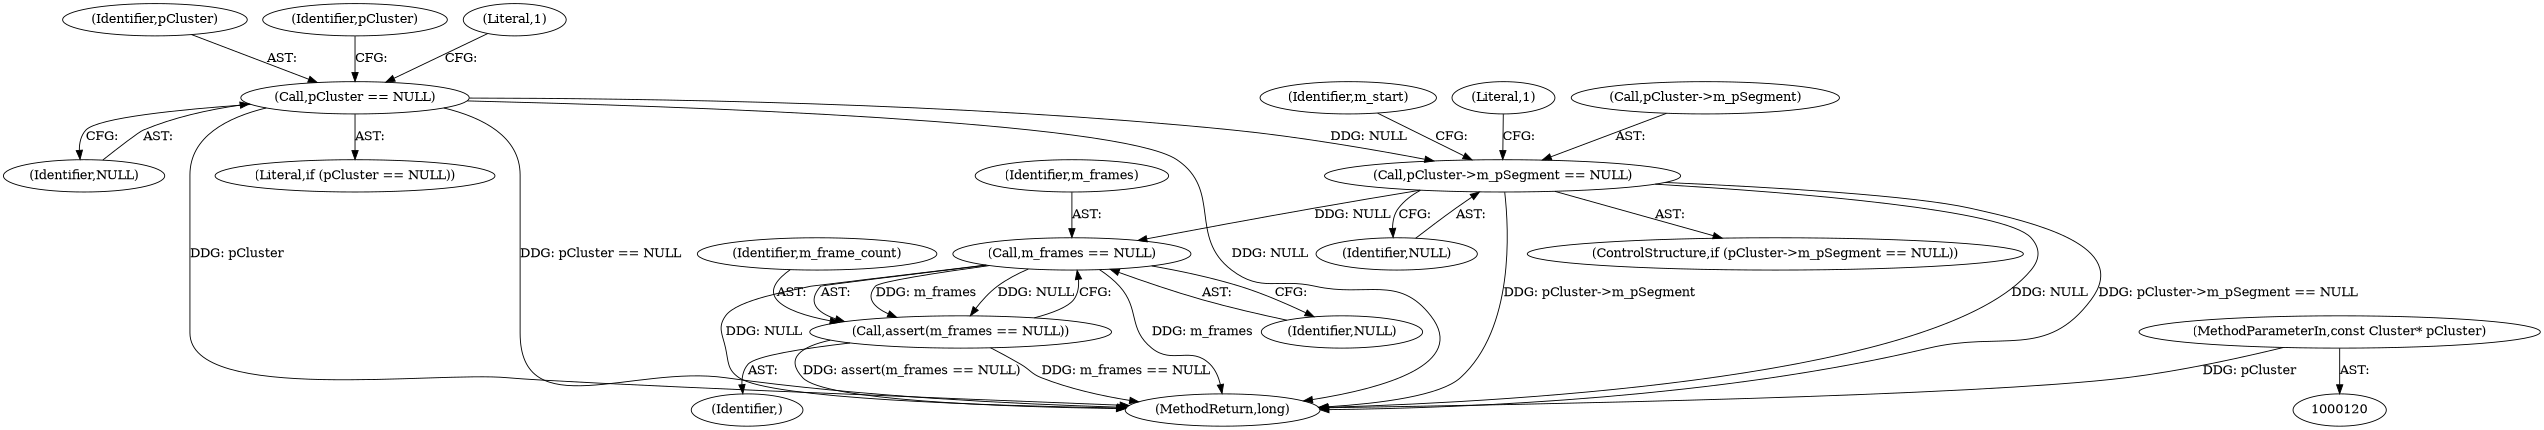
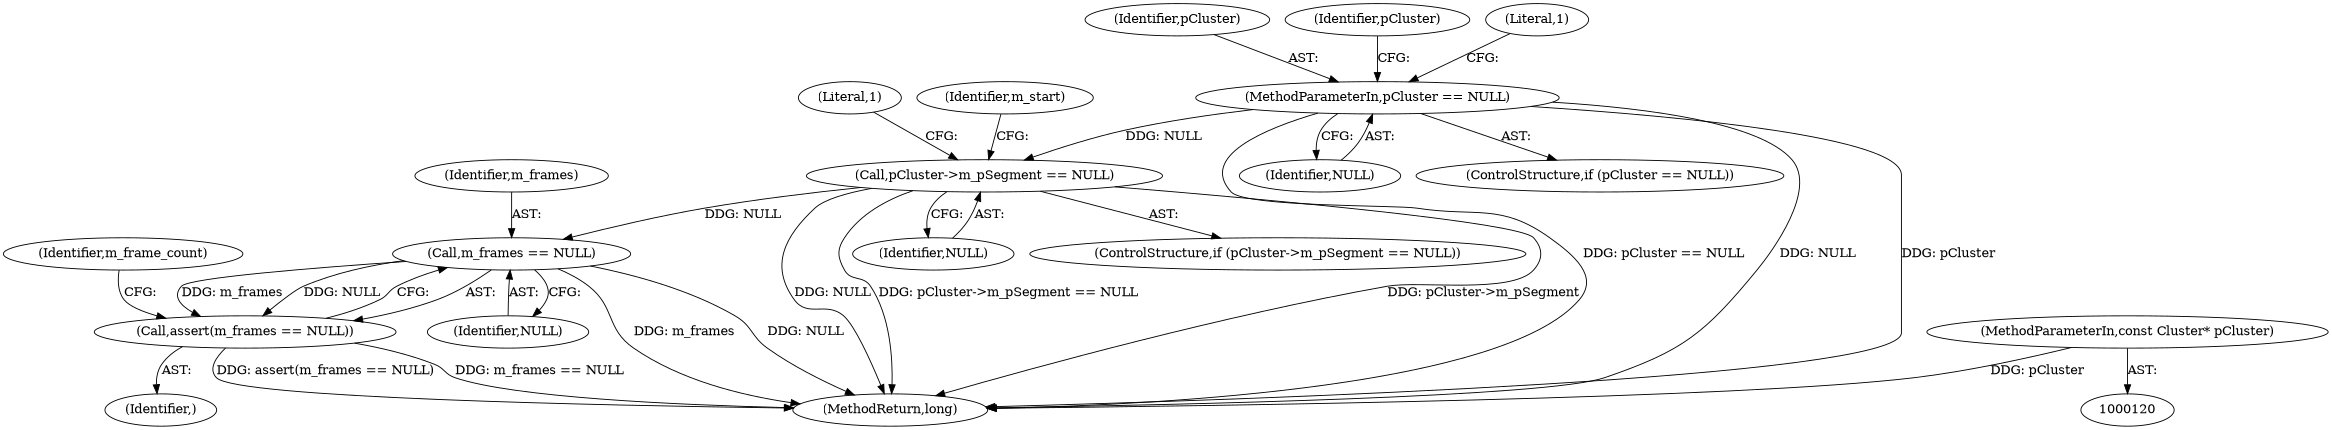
  digraph {
    n1 [label="(Call,pCluster->m_pSegment == NULL)"]
    n2 [label="(Call,m_frames == NULL)"]
    n3 [label="(ControlStructure,if (pCluster->m_pSegment == NULL))"]
    n4 [label="(Identifier,NULL)"]
    n5 [label="(MethodReturn,long)"]
    n6 [label="(Call,assert(m_frames == NULL))"]
    n7 [label="(Identifier,NULL)"]
-   n8 [label="(Call,pCluster == NULL)"]
+   n8 [label="(MethodParameterIn,pCluster == NULL)"]
    n9 [label="(Identifier,NULL)"]
-   n10 [label="(Literal,if (pCluster == NULL))"]
+   n10 [label="(ControlStructure,if (pCluster == NULL))"]
    n11 [label="(MethodParameterIn,const Cluster* pCluster)"]
    1000120
    n13 [label="(Identifier,)"]
    n14 [label="(Identifier,pCluster)"]
    n15 [label="(Identifier,pCluster)"]
    n16 [label="(Literal,1)"]
    n17 [label="(Literal,1)"]
    n18 [label="(Identifier,m_frames)"]
    n19 [label="(Identifier,m_frame_count)"]
-   n20 [label="(Call,pCluster->m_pSegment)"]
    n21 [label="(Identifier,m_start)"]
    n1 -> n2 [label="DDG: NULL"]
    n1 -> n3 [label="AST: "]
    n1 -> n4 [label="CFG: "]
    n1 -> n5 [label="DDG: pCluster->m_pSegment"]
    n1 -> n5 [label="DDG: NULL"]
    n1 -> n5 [label="DDG: pCluster->m_pSegment == NULL"]
    n2 -> n5 [label="DDG: m_frames"]
    n2 -> n5 [label="DDG: NULL"]
    n2 -> n6 [label="AST: "]
    n2 -> n6 [label="DDG: m_frames"]
    n2 -> n6 [label="DDG: NULL"]
    n2 -> n7 [label="CFG: "]
    n4 -> n1 [label="AST: "]
    n6 -> n2 [label="CFG: "]
    n6 -> n5 [label="DDG: assert(m_frames == NULL)"]
    n6 -> n5 [label="DDG: m_frames == NULL"]
    n6 -> n13 [label="AST: "]
    n7 -> n2 [label="AST: "]
    n8 -> n1 [label="DDG: NULL"]
    n8 -> n5 [label="DDG: NULL"]
    n8 -> n5 [label="DDG: pCluster"]
    n8 -> n5 [label="DDG: pCluster == NULL"]
    n8 -> n9 [label="CFG: "]
    n8 -> n10 [label="AST: "]
    n9 -> n8 [label="AST: "]
    n11 -> n5 [label="DDG: pCluster"]
    n11 -> 1000120 [label="AST: "]
    n14 -> n8 [label="AST: "]
    n15 -> n8 [label="CFG: "]
    n16 -> n1 [label="CFG: "]
    n17 -> n8 [label="CFG: "]
    n18 -> n2 [label="AST: "]
-   n19 -> n6 [label="AST: "]
-   n20 -> n1 [label="AST: "]
+   n19 -> n6 [label="CFG: "]
    n21 -> n1 [label="CFG: "]
  }
